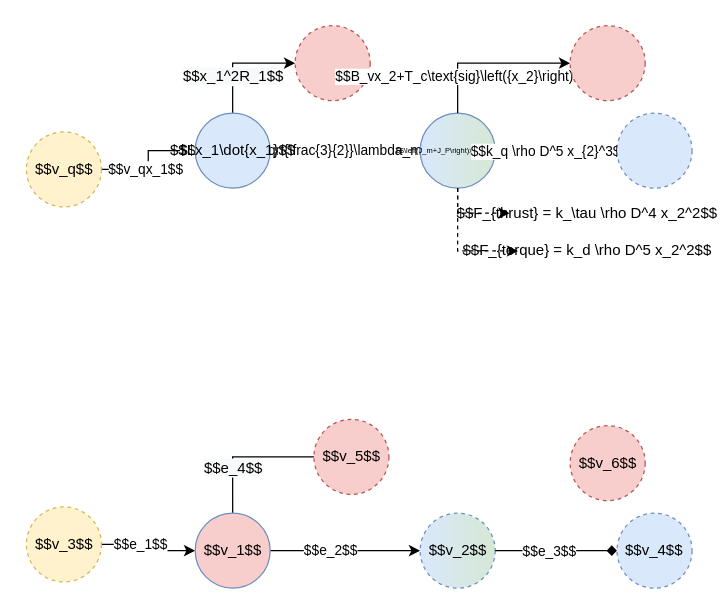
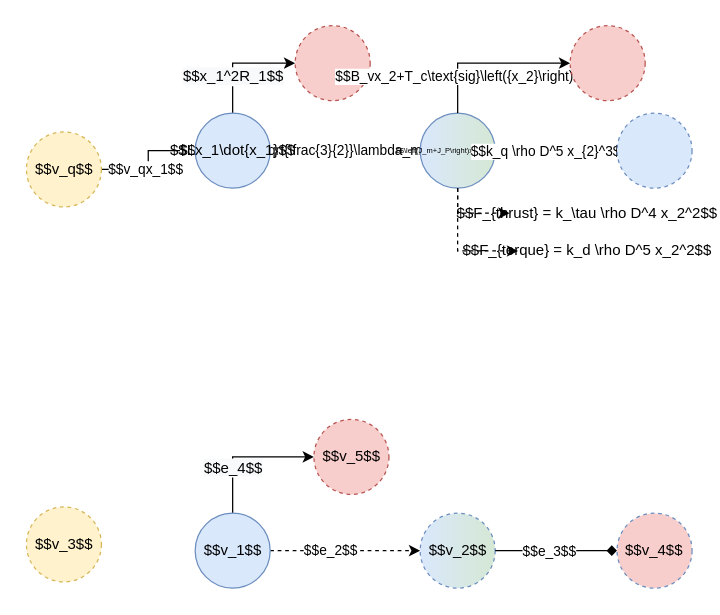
  <mxCell id="0" />
  <mxCell id="1" parent="0" />
  <mxCell id="2" style="edgeStyle=orthogonalEdgeStyle;rounded=0;orthogonalLoop=1;jettySize=auto;html=1;exitX=1;exitY=0.5;exitDx=0;exitDy=0;entryX=0;entryY=0.5;entryDx=0;entryDy=0;labelBackgroundColor=none;" parent="1" source="4" target="9" edge="1"><mxGeometry relative="1" as="geometry" /></mxCell>
  <mxCell id="3" value="$$v_qx_1$$" style="edgeLabel;html=1;align=center;verticalAlign=middle;resizable=0;points=[];" parent="2" vertex="1" connectable="0"><mxGeometry x="-0.233" y="1" relative="1" as="geometry"><mxPoint as="offset" /></mxGeometry></mxCell>
  <mxCell id="4" value="$$v_q$$" style="ellipse;whiteSpace=wrap;html=1;aspect=fixed;dashed=1;fillColor=#fff2cc;strokeColor=#d6b656;" parent="1" vertex="1"><mxGeometry x="20.64" y="105" width="60" height="60" as="geometry" /></mxCell>
  <mxCell id="5" style="edgeStyle=orthogonalEdgeStyle;rounded=0;orthogonalLoop=1;jettySize=auto;html=1;exitX=0.5;exitY=0;exitDx=0;exitDy=0;entryX=0;entryY=0.5;entryDx=0;entryDy=0;labelPosition=center;verticalLabelPosition=middle;align=center;verticalAlign=middle;labelBackgroundColor=none;" parent="1" source="9" target="10" edge="1"><mxGeometry relative="1" as="geometry" /></mxCell>
  <mxCell id="6" value="&lt;span style=&quot;font-size: 12px ; background-color: rgb(248 , 249 , 250)&quot;&gt;$$x_1^2R_1$$&lt;/span&gt;" style="edgeLabel;html=1;align=center;verticalAlign=middle;resizable=0;points=[];" parent="5" vertex="1" connectable="0"><mxGeometry x="-0.231" y="1" relative="1" as="geometry"><mxPoint x="1" y="5" as="offset" /></mxGeometry></mxCell>
  <mxCell id="7" style="edgeStyle=orthogonalEdgeStyle;rounded=0;orthogonalLoop=1;jettySize=auto;html=1;exitX=1;exitY=0.5;exitDx=0;exitDy=0;entryX=0;entryY=0.5;entryDx=0;entryDy=0;labelBackgroundColor=none;" parent="1" source="9" target="11" edge="1"><mxGeometry relative="1" as="geometry" /></mxCell>
  <mxCell id="8" value="$$\frac{P}{2}\sqrt{\frac{3}{2}}\lambda_mx_1x_2$$" style="edgeLabel;html=1;align=center;verticalAlign=middle;resizable=0;points=[];" parent="7" vertex="1" connectable="0"><mxGeometry x="-0.195" y="1" relative="1" as="geometry"><mxPoint as="offset" /></mxGeometry></mxCell>
  <mxCell id="9" value="$$Lx_1\dot{x_1}$$" style="ellipse;whiteSpace=wrap;html=1;aspect=fixed;fillColor=#dae8fc;strokeColor=#6c8ebf;" parent="1" vertex="1"><mxGeometry x="155.64" y="90" width="60" height="60" as="geometry" /></mxCell>
  <mxCell id="10" value="" style="ellipse;whiteSpace=wrap;html=1;aspect=fixed;dashed=1;fillColor=#f8cecc;strokeColor=#b85450;" parent="1" vertex="1"><mxGeometry x="235.64" y="20" width="60" height="60" as="geometry" /></mxCell>
  <mxCell id="11" value="$$\left(J_m+J_P\right)x_2\dot{x_2}$$" style="ellipse;whiteSpace=wrap;html=1;aspect=fixed;fillColor=#dae8fc;strokeColor=#6c8ebf;fontSize=6;gradientDirection=east;gradientColor=#D5E8D4;" parent="1" vertex="1"><mxGeometry x="335.64" y="90" width="60" height="60" as="geometry" /></mxCell>
  <mxCell id="12" style="edgeStyle=orthogonalEdgeStyle;rounded=0;orthogonalLoop=1;jettySize=auto;html=1;exitX=0.5;exitY=0;exitDx=0;exitDy=0;entryX=0;entryY=0.5;entryDx=0;entryDy=0;labelBackgroundColor=none;" parent="1" source="11" target="14" edge="1"><mxGeometry relative="1" as="geometry"><mxPoint x="665.64" y="90" as="sourcePoint" /></mxGeometry></mxCell>
  <mxCell id="13" value="$$B_vx_2+T_c\text{sig}\left({x_2}\right)x_2$$" style="edgeLabel;html=1;align=center;verticalAlign=middle;resizable=0;points=[];" parent="12" vertex="1" connectable="0"><mxGeometry x="-0.559" y="-12" relative="1" as="geometry"><mxPoint as="offset" /></mxGeometry></mxCell>
  <mxCell id="14" value="" style="ellipse;whiteSpace=wrap;html=1;aspect=fixed;dashed=1;fillColor=#f8cecc;strokeColor=#b85450;" parent="1" vertex="1"><mxGeometry x="455.64" y="20" width="60" height="60" as="geometry" /></mxCell>
- <mxCell id="15" style="edgeStyle=orthogonalEdgeStyle;rounded=0;orthogonalLoop=1;jettySize=auto;html=1;exitX=1;exitY=0.5;exitDx=0;exitDy=0;entryX=0;entryY=0.5;entryDx=0;entryDy=0;labelBackgroundColor=none;" parent="1" source="17" target="22" edge="1"><mxGeometry relative="1" as="geometry" /></mxCell>
- <mxCell id="16" value="$$e_1$$" style="edgeLabel;html=1;align=center;verticalAlign=middle;resizable=0;points=[];" parent="15" vertex="1" connectable="0"><mxGeometry x="-0.233" y="1" relative="1" as="geometry"><mxPoint as="offset" /></mxGeometry></mxCell>
  <mxCell id="17" value="$$v_3$$" style="ellipse;whiteSpace=wrap;html=1;aspect=fixed;dashed=1;fillColor=#fff2cc;strokeColor=#d6b656;" parent="1" vertex="1"><mxGeometry x="20.64" y="405" width="60" height="60" as="geometry" /></mxCell>
- <mxCell id="18" style="edgeStyle=orthogonalEdgeStyle;rounded=0;orthogonalLoop=1;jettySize=auto;html=1;exitX=0.5;exitY=0;exitDx=0;exitDy=0;entryX=0;entryY=0.5;entryDx=0;entryDy=0;labelPosition=center;verticalLabelPosition=middle;align=center;verticalAlign=middle;labelBackgroundColor=none;endArrow=none;" parent="1" source="22" target="23" edge="1"><mxGeometry relative="1" as="geometry" /></mxCell>
+ <mxCell id="18" style="edgeStyle=orthogonalEdgeStyle;rounded=0;orthogonalLoop=1;jettySize=auto;html=1;exitX=0.5;exitY=0;exitDx=0;exitDy=0;entryX=0;entryY=0.5;entryDx=0;entryDy=0;labelPosition=center;verticalLabelPosition=middle;align=center;verticalAlign=middle;labelBackgroundColor=none;" parent="1" source="22" target="23" edge="1"><mxGeometry relative="1" as="geometry" /></mxCell>
  <mxCell id="19" value="&lt;span style=&quot;font-size: 12px ; background-color: rgb(248 , 249 , 250)&quot;&gt;$$e_4$$&lt;/span&gt;" style="edgeLabel;html=1;align=center;verticalAlign=middle;resizable=0;points=[];" parent="18" vertex="1" connectable="0"><mxGeometry x="-0.231" y="1" relative="1" as="geometry"><mxPoint x="1" y="5" as="offset" /></mxGeometry></mxCell>
- <mxCell id="20" style="edgeStyle=orthogonalEdgeStyle;rounded=0;orthogonalLoop=1;jettySize=auto;html=1;exitX=1;exitY=0.5;exitDx=0;exitDy=0;entryX=0;entryY=0.5;entryDx=0;entryDy=0;labelBackgroundColor=none;" parent="1" source="22" target="24" edge="1"><mxGeometry relative="1" as="geometry" /></mxCell>
+ <mxCell id="20" style="edgeStyle=orthogonalEdgeStyle;rounded=0;orthogonalLoop=1;jettySize=auto;html=1;exitX=1;exitY=0.5;exitDx=0;exitDy=0;entryX=0;entryY=0.5;entryDx=0;entryDy=0;labelBackgroundColor=none;dashed=1;" parent="1" source="22" target="24" edge="1"><mxGeometry relative="1" as="geometry" /></mxCell>
  <mxCell id="21" value="$$e_2$$" style="edgeLabel;html=1;align=center;verticalAlign=middle;resizable=0;points=[];" parent="20" vertex="1" connectable="0"><mxGeometry x="-0.195" y="1" relative="1" as="geometry"><mxPoint as="offset" /></mxGeometry></mxCell>
- <mxCell id="22" value="$$v_1$$" style="ellipse;whiteSpace=wrap;html=1;aspect=fixed;fillColor=#f8cecc;strokeColor=#6c8ebf;" parent="1" vertex="1"><mxGeometry x="155.64" y="410" width="60" height="60" as="geometry" /></mxCell>
+ <mxCell id="22" value="$$v_1$$" style="ellipse;whiteSpace=wrap;html=1;aspect=fixed;fillColor=#dae8fc;strokeColor=#6c8ebf;" parent="1" vertex="1"><mxGeometry x="155.64" y="410" width="60" height="60" as="geometry" /></mxCell>
  <mxCell id="23" value="$$v_5$$" style="ellipse;whiteSpace=wrap;html=1;aspect=fixed;dashed=1;fillColor=#f8cecc;strokeColor=#b85450;" parent="1" vertex="1"><mxGeometry x="250.64" y="335" width="60" height="60" as="geometry" /></mxCell>
  <mxCell id="24" value="$$v_2$$" style="ellipse;whiteSpace=wrap;html=1;aspect=fixed;fillColor=#dae8fc;strokeColor=#6c8ebf;gradientColor=#D5E8D4;gradientDirection=east;dashed=1;" parent="1" vertex="1"><mxGeometry x="335.64" y="410" width="60" height="60" as="geometry" /></mxCell>
- <mxCell id="25" value="$$v_6$$" style="ellipse;whiteSpace=wrap;html=1;aspect=fixed;dashed=1;fillColor=#f8cecc;strokeColor=#b85450;" parent="1" vertex="1"><mxGeometry x="455.64" y="340" width="60" height="60" as="geometry" /></mxCell>
  <mxCell id="26" style="edgeStyle=orthogonalEdgeStyle;rounded=0;orthogonalLoop=1;jettySize=auto;html=1;exitX=1;exitY=0.5;exitDx=0;exitDy=0;entryX=0;entryY=0.5;entryDx=0;entryDy=0;labelBackgroundColor=none;" parent="1" source="11" target="29" edge="1"><mxGeometry relative="1" as="geometry"><mxPoint x="493.14" y="120" as="targetPoint" /><mxPoint x="403.14" y="120" as="sourcePoint" /></mxGeometry></mxCell>
  <mxCell id="27" value="$$k_q \rho D^5 x_{2}^3$$" style="edgeLabel;html=1;align=center;verticalAlign=middle;resizable=0;points=[];" parent="26" vertex="1" connectable="0"><mxGeometry x="-0.195" y="1" relative="1" as="geometry"><mxPoint x="3.45" y="1" as="offset" /></mxGeometry></mxCell>
  <mxCell id="28" style="edgeStyle=orthogonalEdgeStyle;rounded=0;orthogonalLoop=1;jettySize=auto;html=1;exitX=0.5;exitY=1;exitDx=0;exitDy=0;dashed=1;entryX=-0.015;entryY=0.5;entryDx=0;entryDy=0;entryPerimeter=0;" parent="1" source="11" target="30" edge="1"><mxGeometry relative="1" as="geometry"><mxPoint x="368.14" y="150" as="sourcePoint" /><mxPoint x="479" y="189" as="targetPoint" /><Array as="points"><mxPoint x="366" y="170" /></Array></mxGeometry></mxCell>
  <mxCell id="29" value="" style="ellipse;whiteSpace=wrap;html=1;aspect=fixed;dashed=1;fillColor=#dae8fc;strokeColor=#6c8ebf;" parent="1" vertex="1"><mxGeometry x="493.14" y="90" width="60" height="60" as="geometry" /></mxCell>
  <mxCell id="30" value="$$F_{thrust} = k_\tau \rho D^4 x_2^2$$" style="text;html=1;align=center;verticalAlign=middle;resizable=0;points=[];autosize=1;spacing=0;spacingLeft=-50;spacingRight=-50;" parent="1" vertex="1"><mxGeometry x="409" y="160" width="120" height="20" as="geometry" /></mxCell>
  <mxCell id="31" style="edgeStyle=orthogonalEdgeStyle;rounded=0;orthogonalLoop=1;jettySize=auto;html=1;exitX=1;exitY=0.5;exitDx=0;exitDy=0;entryX=0;entryY=0.5;entryDx=0;entryDy=0;labelBackgroundColor=none;endArrow=diamond;" parent="1" source="24" target="33" edge="1"><mxGeometry relative="1" as="geometry"><mxPoint x="493.14" y="440" as="targetPoint" /><mxPoint x="403.14" y="440" as="sourcePoint" /></mxGeometry></mxCell>
  <mxCell id="32" value="$$e_3$$" style="edgeLabel;html=1;align=center;verticalAlign=middle;resizable=0;points=[];" parent="31" vertex="1" connectable="0"><mxGeometry x="-0.195" y="1" relative="1" as="geometry"><mxPoint x="3.45" y="1" as="offset" /></mxGeometry></mxCell>
- <mxCell id="33" value="$$v_4$$" style="ellipse;whiteSpace=wrap;html=1;aspect=fixed;dashed=1;fillColor=#dae8fc;strokeColor=#6c8ebf;" parent="1" vertex="1"><mxGeometry x="493.14" y="410" width="60" height="60" as="geometry" /></mxCell>
+ <mxCell id="33" value="$$v_4$$" style="ellipse;whiteSpace=wrap;html=1;aspect=fixed;dashed=1;fillColor=#f8cecc;strokeColor=#6c8ebf;" parent="1" vertex="1"><mxGeometry x="493.14" y="410" width="60" height="60" as="geometry" /></mxCell>
  <mxCell id="34" value="$$F_{torque} = k_d \rho D^5 x_2^2$$" style="text;html=1;align=center;verticalAlign=middle;resizable=0;points=[];autosize=1;spacing=0;spacingLeft=-50;spacingRight=-50;" parent="1" vertex="1"><mxGeometry x="414" y="190" width="110" height="20" as="geometry" /></mxCell>
  <mxCell id="35" style="edgeStyle=orthogonalEdgeStyle;rounded=0;orthogonalLoop=1;jettySize=auto;html=1;exitX=0.5;exitY=1;exitDx=0;exitDy=0;dashed=1;entryX=0;entryY=0.514;entryDx=0;entryDy=0;entryPerimeter=0;" parent="1" source="11" target="34" edge="1"><mxGeometry relative="1" as="geometry"><mxPoint x="365.64" y="150" as="sourcePoint" /><mxPoint x="429" y="270" as="targetPoint" /></mxGeometry></mxCell>
